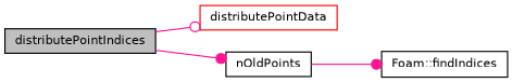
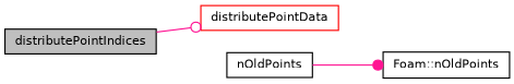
  digraph {
    rankdir=LR
    node [color=black fontname=Helvetica fontsize=10 shape=record]
    edge [arrowhead=dot color=deeppink fontname=Helvetica fontsize=10 labelfontname=Helvetica labelfontsize=10 style=solid]
    n1 [fillcolor=grey75 fontcolor=black height=0.2 label=distributePointIndices style=filled width=0.4]
    n2 [color=red height=0.2 label=distributePointData width=0.4]
    n3 [height=0.2 label=nOldPoints width=0.4]
-   n4 [height=0.2 label="Foam::findIndices" width=0.4]
+   n4 [height=0.2 label="Foam::nOldPoints" width=0.4]
    n1 -> n2 [arrowhead=odot]
-   n1 -> n3
    n3 -> n4
  }
